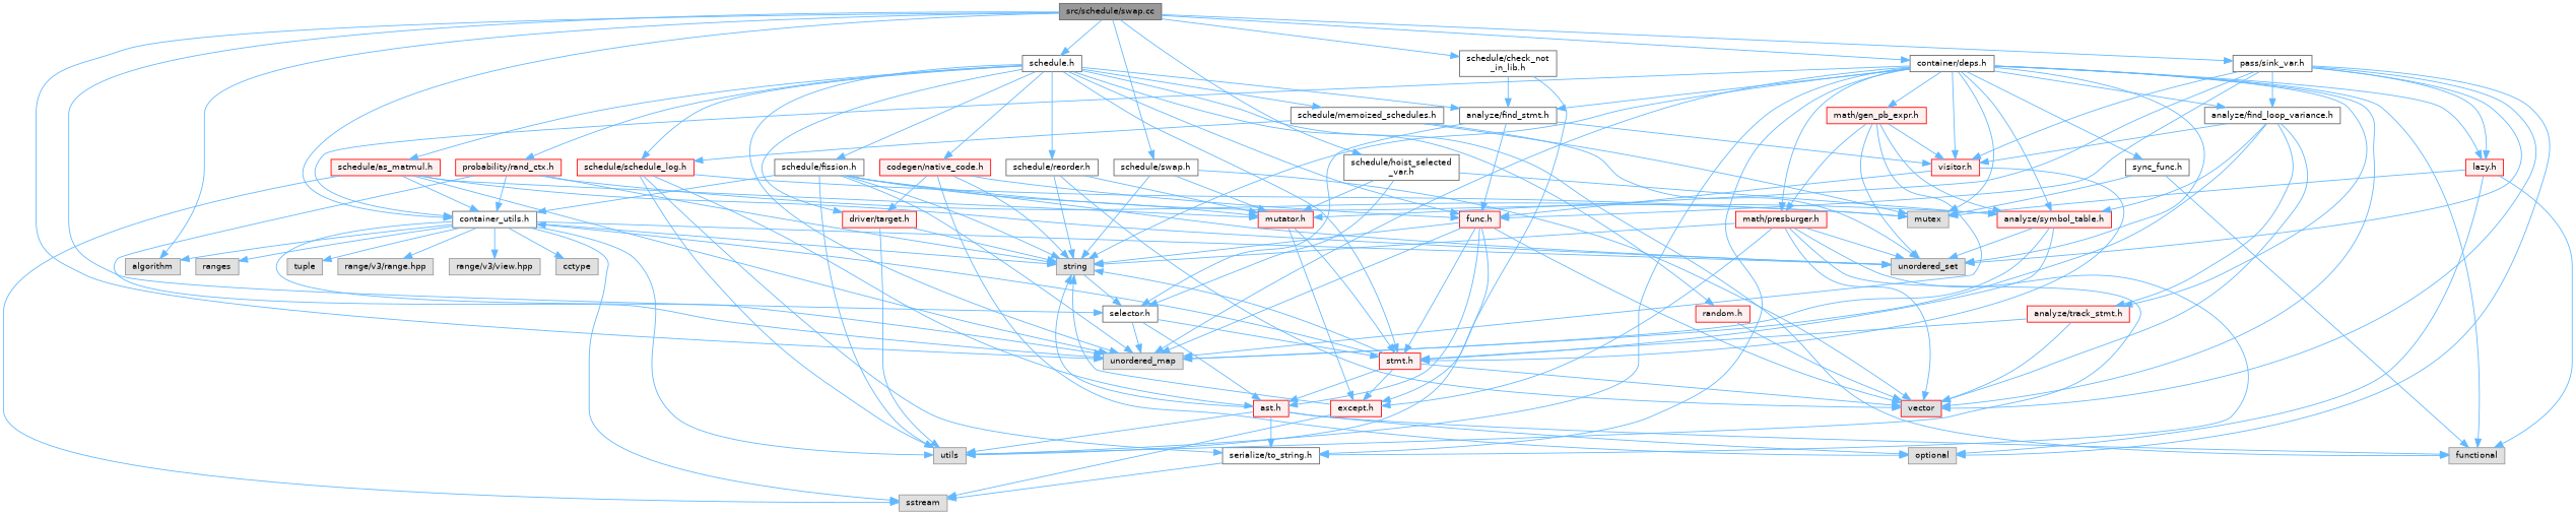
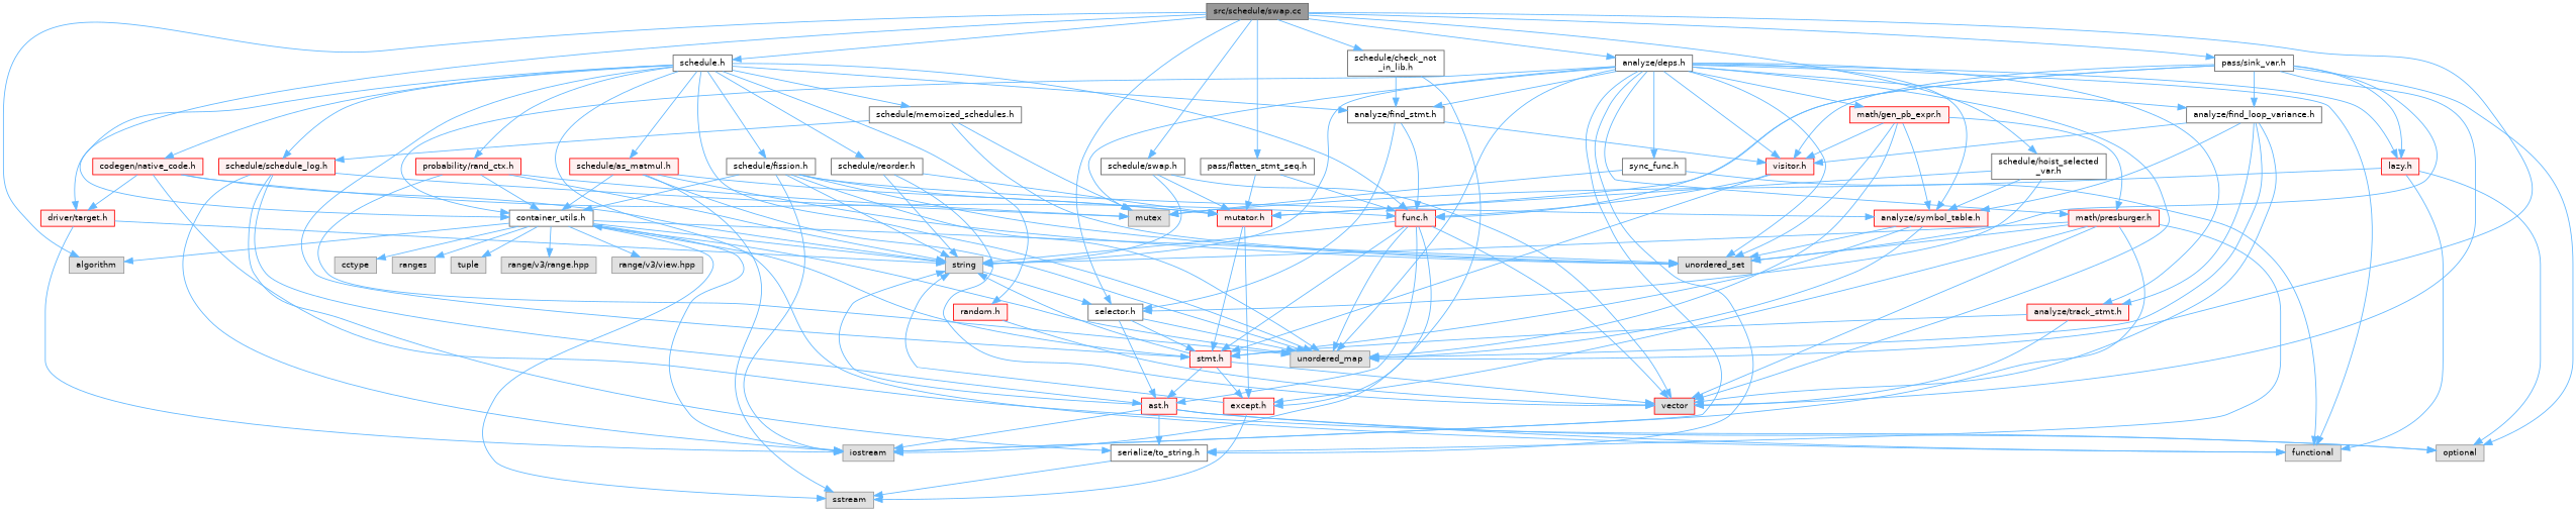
  digraph {
    node [color=red fillcolor="#FFF0F0" fontname=Helvetica fontsize=10 shape=box style=filled]
    edge [color=steelblue1 fontname=Helvetica fontsize=10 labelfontname=Helvetica labelfontsize=10 style=solid]
    n1 [color=gray40 fillcolor=grey60 fontcolor=black height=0.2 label="src/schedule/swap.cc" width=0.4]
    n2 [color=grey60 fillcolor="#E0E0E0" height=0.2 label=algorithm width=0.4]
    n3 [color=grey60 fillcolor="#E0E0E0" height=0.2 label=unordered_map width=0.4]
-   n4 [color=grey40 fillcolor=white height=0.2 label="container/deps.h" width=0.4]
+   n4 [color=grey40 fillcolor=white height=0.2 label="analyze/deps.h" width=0.4]
    n5 [color=grey40 fillcolor=white height=0.2 label="container_utils.h" width=0.4]
    n6 [color=grey40 fillcolor=white height=0.2 label="selector.h" width=0.4]
+   n7 [color=grey40 fillcolor=white height=0.2 label="pass/flatten_stmt_seq.h" width=0.4]
    n8 [color=grey40 fillcolor=white height=0.2 label="pass/sink_var.h" width=0.4]
    n9 [color=grey40 fillcolor=white height=0.2 label="schedule.h" width=0.4]
    n10 [color=grey40 fillcolor=white height=0.2 label="schedule/check_not\l_in_lib.h" width=0.4]
    n11 [color=grey40 fillcolor=white height=0.2 label="schedule/hoist_selected\l_var.h" width=0.4]
    n12 [color=grey40 fillcolor=white height=0.2 label="schedule/swap.h" width=0.4]
    n13 [color=grey60 fillcolor="#E0E0E0" height=0.2 label=functional width=0.4]
-   n14 [color=grey60 fillcolor="#E0E0E0" height=0.2 label=utils width=0.4]
+   n14 [color=grey60 fillcolor="#E0E0E0" height=0.2 label=iostream width=0.4]
    n15 [color=grey60 fillcolor="#E0E0E0" height=0.2 label=mutex width=0.4]
    n16 [color=grey60 fillcolor="#E0E0E0" height=0.2 label=string width=0.4]
    n17 [color=grey60 fillcolor="#E0E0E0" height=0.2 label=unordered_set width=0.4]
    n18 [fillcolor="#E0E0E0" height=0.2 label=vector width=0.4]
    n19 [color=grey40 fillcolor=white height=0.2 label="analyze/find_loop_variance.h" width=0.4]
    n20 [height=0.2 label="analyze/symbol_table.h" width=0.4]
    n21 [color=grey40 fillcolor=white height=0.2 label="serialize/to_string.h" width=0.4]
    n22 [height=0.2 label="analyze/track_stmt.h" width=0.4]
    n23 [height=0.2 label="visitor.h" width=0.4]
    n24 [color=grey40 fillcolor=white height=0.2 label="analyze/find_stmt.h" width=0.4]
    n25 [height=0.2 label="lazy.h" width=0.4]
    n26 [height=0.2 label="math/gen_pb_expr.h" width=0.4]
    n27 [height=0.2 label="math/presburger.h" width=0.4]
    n28 [color=grey40 fillcolor=white height=0.2 label="sync_func.h" width=0.4]
    n29 [color=grey60 fillcolor="#E0E0E0" height=0.2 label=sstream width=0.4]
    n30 [color=grey60 fillcolor="#E0E0E0" height=0.2 label=cctype width=0.4]
    n31 [color=grey60 fillcolor="#E0E0E0" height=0.2 label=ranges width=0.4]
    n32 [color=grey60 fillcolor="#E0E0E0" height=0.2 label=tuple width=0.4]
    n33 [color=grey60 fillcolor="#E0E0E0" height=0.2 label="range/v3/range.hpp" width=0.4]
    n34 [color=grey60 fillcolor="#E0E0E0" height=0.2 label="range/v3/view.hpp" width=0.4]
    n35 [height=0.2 label="stmt.h" width=0.4]
    n36 [height=0.2 label="ast.h" width=0.4]
    n37 [height=0.2 label="func.h" width=0.4]
    n38 [height=0.2 label="mutator.h" width=0.4]
    n39 [color=grey60 fillcolor="#E0E0E0" height=0.2 label=optional width=0.4]
    n40 [height=0.2 label="codegen/native_code.h" width=0.4]
    n41 [height=0.2 label="driver/target.h" width=0.4]
    n42 [height=0.2 label="probability/rand_ctx.h" width=0.4]
    n43 [height=0.2 label="random.h" width=0.4]
    n44 [height=0.2 label="schedule/as_matmul.h" width=0.4]
    n45 [color=grey40 fillcolor=white height=0.2 label="schedule/fission.h" width=0.4]
    n46 [color=grey40 fillcolor=white height=0.2 label="schedule/memoized_schedules.h" width=0.4]
    n47 [height=0.2 label="schedule/schedule_log.h" width=0.4]
    n48 [color=grey40 fillcolor=white height=0.2 label="schedule/reorder.h" width=0.4]
    n49 [height=0.2 label="except.h" width=0.4]
    n1 -> n2
    n1 -> n3
    n1 -> n4
    n1 -> n5
    n1 -> n6
+   n1 -> n7
    n1 -> n8
    n1 -> n9
    n1 -> n10
    n1 -> n11
    n1 -> n12
    n4 -> n3
    n4 -> n5
    n4 -> n13
    n4 -> n14
    n4 -> n15
    n4 -> n16
    n4 -> n17
    n4 -> n18
    n4 -> n19
    n4 -> n20
    n4 -> n21
    n4 -> n22
    n4 -> n23
    n4 -> n24
    n4 -> n25
    n4 -> n26
    n4 -> n27
    n4 -> n28
    n5 -> n2
    n5 -> n3
    n5 -> n14
    n5 -> n16
    n5 -> n17
    n5 -> n29
    n5 -> n30
    n5 -> n31
    n5 -> n32
    n5 -> n33
    n5 -> n34
    n6 -> n3
    n6 -> n35
    n6 -> n36
+   n7 -> n37
+   n7 -> n38
    n8 -> n17
    n8 -> n18
    n8 -> n19
    n8 -> n23
    n8 -> n25
    n8 -> n37
    n8 -> n38
    n8 -> n39
    n9 -> n3
    n9 -> n13
    n9 -> n24
    n9 -> n35
    n9 -> n37
    n9 -> n40
    n9 -> n41
    n9 -> n42
    n9 -> n43
    n9 -> n44
    n9 -> n45
    n9 -> n46
    n9 -> n47
    n9 -> n48
    n10 -> n24
    n10 -> n49
    n11 -> n6
    n11 -> n20
    n11 -> n38
    n12 -> n16
    n12 -> n18
    n12 -> n38
    n16 -> n6
    n19 -> n3
    n19 -> n18
    n19 -> n20
    n19 -> n22
    n19 -> n23
    n20 -> n3
    n20 -> n17
    n20 -> n35
    n21 -> n29
    n22 -> n18
    n22 -> n35
    n23 -> n35
    n23 -> n37
    n24 -> n6
    n24 -> n23
    n24 -> n37
    n25 -> n13
    n25 -> n15
    n25 -> n39
    n26 -> n3
    n26 -> n17
    n26 -> n20
    n26 -> n23
    n26 -> n27
    n27 -> n14
    n27 -> n16
    n27 -> n17
    n27 -> n18
    n27 -> n21
    n27 -> n49
    n28 -> n13
    n28 -> n15
    n35 -> n5
    n35 -> n16
    n35 -> n18
    n35 -> n36
    n35 -> n49
    n36 -> n13
    n36 -> n14
    n36 -> n16
    n36 -> n21
    n36 -> n39
    n37 -> n3
    n37 -> n14
    n37 -> n16
    n37 -> n18
    n37 -> n35
    n37 -> n36
    n38 -> n35
    n38 -> n49
    n40 -> n16
    n40 -> n37
    n40 -> n39
    n40 -> n41
    n41 -> n14
    n41 -> n16
    n42 -> n3
    n42 -> n5
    n42 -> n15
    n42 -> n16
    n43 -> n18
    n44 -> n3
    n44 -> n5
    n44 -> n17
    n44 -> n29
    n44 -> n38
    n45 -> n3
    n45 -> n5
    n45 -> n14
    n45 -> n16
    n45 -> n17
    n45 -> n20
    n45 -> n38
    n46 -> n15
    n46 -> n17
    n46 -> n47
    n47 -> n14
    n47 -> n15
    n47 -> n21
    n47 -> n36
    n48 -> n16
    n48 -> n18
    n48 -> n38
    n49 -> n16
    n49 -> n29
  }
